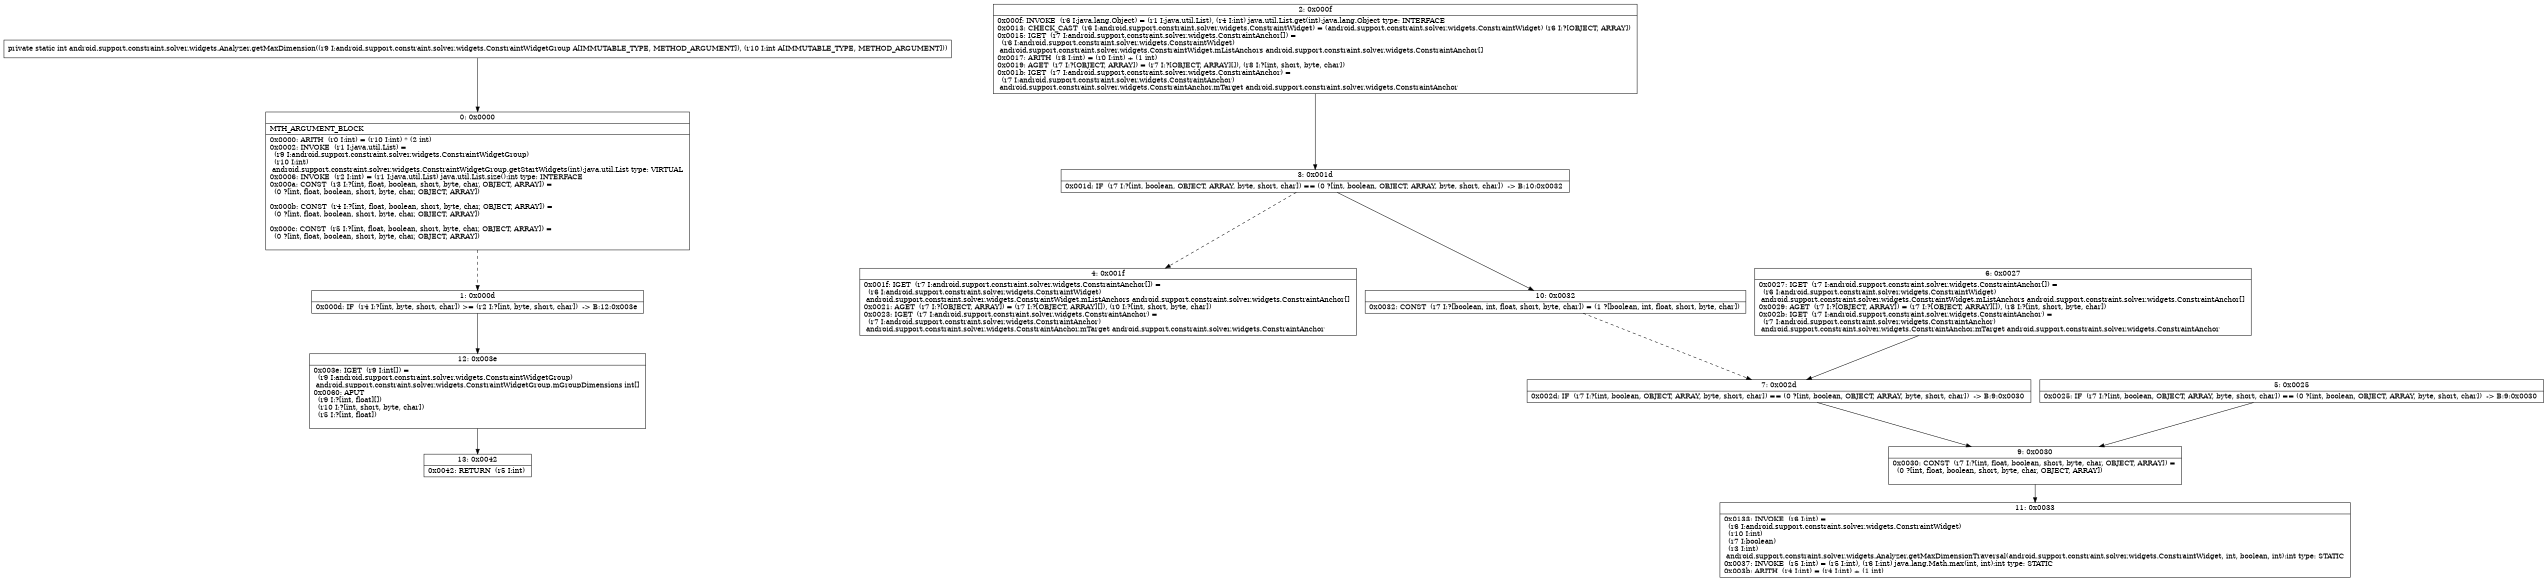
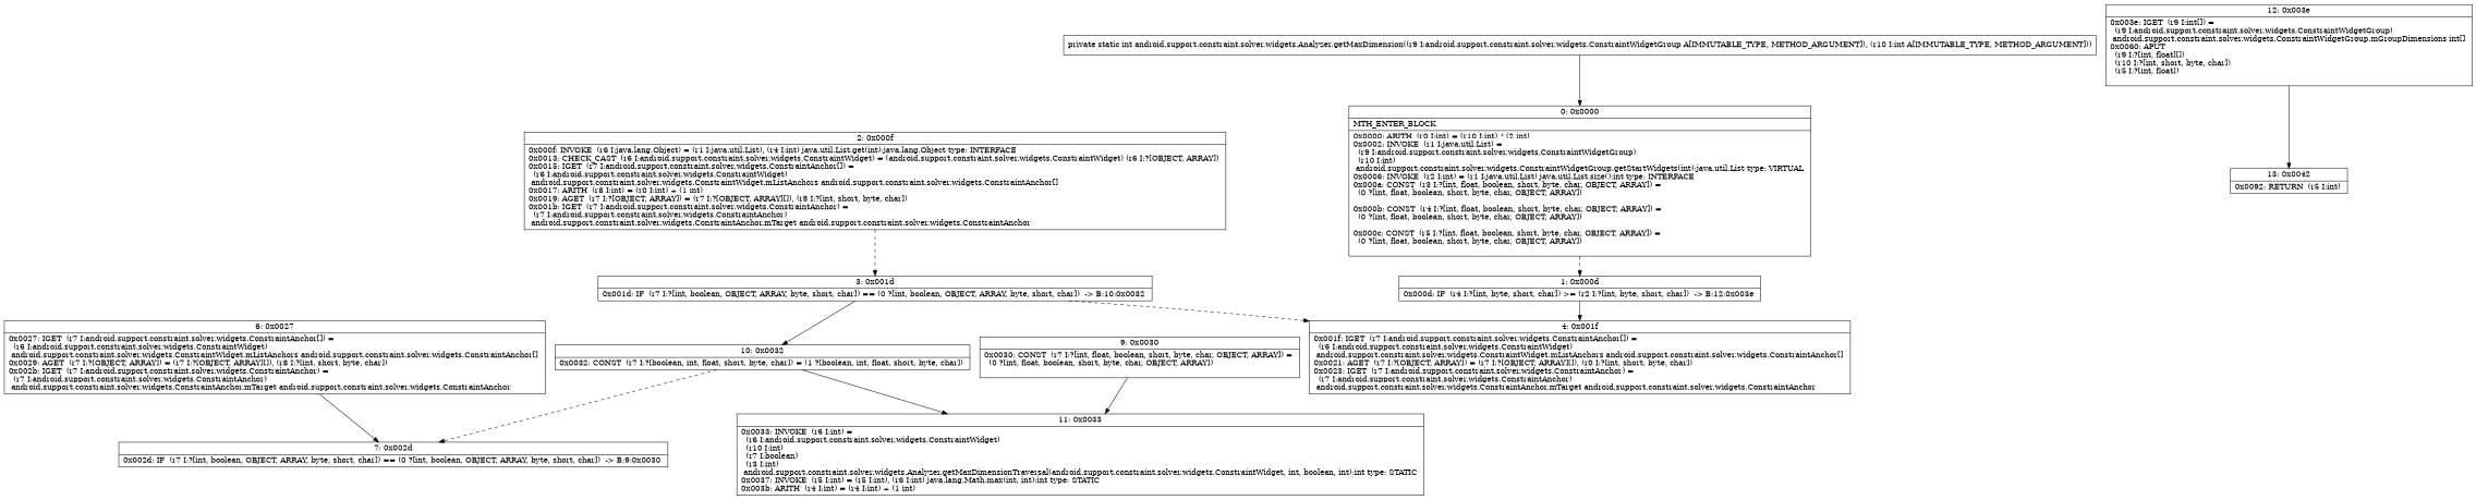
  digraph {
    node [shape=record]
-   n1 [label="{0\:\ 0x0000|MTH_ARGUMENT_BLOCK\l|0x0000: ARITH  (r0 I:int) = (r10 I:int) * (2 int) \l0x0002: INVOKE  (r1 I:java.util.List) = \l  (r9 I:android.support.constraint.solver.widgets.ConstraintWidgetGroup)\l  (r10 I:int)\l android.support.constraint.solver.widgets.ConstraintWidgetGroup.getStartWidgets(int):java.util.List type: VIRTUAL \l0x0006: INVOKE  (r2 I:int) = (r1 I:java.util.List) java.util.List.size():int type: INTERFACE \l0x000a: CONST  (r3 I:?[int, float, boolean, short, byte, char, OBJECT, ARRAY]) = \l  (0 ?[int, float, boolean, short, byte, char, OBJECT, ARRAY])\l \l0x000b: CONST  (r4 I:?[int, float, boolean, short, byte, char, OBJECT, ARRAY]) = \l  (0 ?[int, float, boolean, short, byte, char, OBJECT, ARRAY])\l \l0x000c: CONST  (r5 I:?[int, float, boolean, short, byte, char, OBJECT, ARRAY]) = \l  (0 ?[int, float, boolean, short, byte, char, OBJECT, ARRAY])\l \l}"]
+   n1 [label="{0\:\ 0x0000|MTH_ENTER_BLOCK\l|0x0000: ARITH  (r0 I:int) = (r10 I:int) * (2 int) \l0x0002: INVOKE  (r1 I:java.util.List) = \l  (r9 I:android.support.constraint.solver.widgets.ConstraintWidgetGroup)\l  (r10 I:int)\l android.support.constraint.solver.widgets.ConstraintWidgetGroup.getStartWidgets(int):java.util.List type: VIRTUAL \l0x0006: INVOKE  (r2 I:int) = (r1 I:java.util.List) java.util.List.size():int type: INTERFACE \l0x000a: CONST  (r3 I:?[int, float, boolean, short, byte, char, OBJECT, ARRAY]) = \l  (0 ?[int, float, boolean, short, byte, char, OBJECT, ARRAY])\l \l0x000b: CONST  (r4 I:?[int, float, boolean, short, byte, char, OBJECT, ARRAY]) = \l  (0 ?[int, float, boolean, short, byte, char, OBJECT, ARRAY])\l \l0x000c: CONST  (r5 I:?[int, float, boolean, short, byte, char, OBJECT, ARRAY]) = \l  (0 ?[int, float, boolean, short, byte, char, OBJECT, ARRAY])\l \l}"]
    n2 [label="{1\:\ 0x000d|0x000d: IF  (r4 I:?[int, byte, short, char]) \>= (r2 I:?[int, byte, short, char])  \-\> B:12:0x003e \l}"]
    n3 [label="{12\:\ 0x003e|0x003e: IGET  (r9 I:int[]) = \l  (r9 I:android.support.constraint.solver.widgets.ConstraintWidgetGroup)\l android.support.constraint.solver.widgets.ConstraintWidgetGroup.mGroupDimensions int[] \l0x0060: APUT  \l  (r9 I:?[int, float][])\l  (r10 I:?[int, short, byte, char])\l  (r5 I:?[int, float])\l \l}"]
    n4 [label="{2\:\ 0x000f|0x000f: INVOKE  (r6 I:java.lang.Object) = (r1 I:java.util.List), (r4 I:int) java.util.List.get(int):java.lang.Object type: INTERFACE \l0x0013: CHECK_CAST  (r6 I:android.support.constraint.solver.widgets.ConstraintWidget) = (android.support.constraint.solver.widgets.ConstraintWidget) (r6 I:?[OBJECT, ARRAY]) \l0x0015: IGET  (r7 I:android.support.constraint.solver.widgets.ConstraintAnchor[]) = \l  (r6 I:android.support.constraint.solver.widgets.ConstraintWidget)\l android.support.constraint.solver.widgets.ConstraintWidget.mListAnchors android.support.constraint.solver.widgets.ConstraintAnchor[] \l0x0017: ARITH  (r8 I:int) = (r0 I:int) + (1 int) \l0x0019: AGET  (r7 I:?[OBJECT, ARRAY]) = (r7 I:?[OBJECT, ARRAY][]), (r8 I:?[int, short, byte, char]) \l0x001b: IGET  (r7 I:android.support.constraint.solver.widgets.ConstraintAnchor) = \l  (r7 I:android.support.constraint.solver.widgets.ConstraintAnchor)\l android.support.constraint.solver.widgets.ConstraintAnchor.mTarget android.support.constraint.solver.widgets.ConstraintAnchor \l}"]
    n5 [label="{3\:\ 0x001d|0x001d: IF  (r7 I:?[int, boolean, OBJECT, ARRAY, byte, short, char]) == (0 ?[int, boolean, OBJECT, ARRAY, byte, short, char])  \-\> B:10:0x0032 \l}"]
-   n6 [label="{13\:\ 0x0042|0x0042: RETURN  (r5 I:int) \l}"]
+   n6 [label="{13\:\ 0x0042|0x0092: RETURN  (r5 I:int) \l}"]
    n7 [label="{4\:\ 0x001f|0x001f: IGET  (r7 I:android.support.constraint.solver.widgets.ConstraintAnchor[]) = \l  (r6 I:android.support.constraint.solver.widgets.ConstraintWidget)\l android.support.constraint.solver.widgets.ConstraintWidget.mListAnchors android.support.constraint.solver.widgets.ConstraintAnchor[] \l0x0021: AGET  (r7 I:?[OBJECT, ARRAY]) = (r7 I:?[OBJECT, ARRAY][]), (r0 I:?[int, short, byte, char]) \l0x0023: IGET  (r7 I:android.support.constraint.solver.widgets.ConstraintAnchor) = \l  (r7 I:android.support.constraint.solver.widgets.ConstraintAnchor)\l android.support.constraint.solver.widgets.ConstraintAnchor.mTarget android.support.constraint.solver.widgets.ConstraintAnchor \l}"]
    n8 [label="{10\:\ 0x0032|0x0032: CONST  (r7 I:?[boolean, int, float, short, byte, char]) = (1 ?[boolean, int, float, short, byte, char]) \l}"]
    n9 [label="{7\:\ 0x002d|0x002d: IF  (r7 I:?[int, boolean, OBJECT, ARRAY, byte, short, char]) == (0 ?[int, boolean, OBJECT, ARRAY, byte, short, char])  \-\> B:9:0x0030 \l}"]
-   n10 [label="{11\:\ 0x0033|0x0133: INVOKE  (r6 I:int) = \l  (r6 I:android.support.constraint.solver.widgets.ConstraintWidget)\l  (r10 I:int)\l  (r7 I:boolean)\l  (r3 I:int)\l android.support.constraint.solver.widgets.Analyzer.getMaxDimensionTraversal(android.support.constraint.solver.widgets.ConstraintWidget, int, boolean, int):int type: STATIC \l0x0037: INVOKE  (r5 I:int) = (r5 I:int), (r6 I:int) java.lang.Math.max(int, int):int type: STATIC \l0x003b: ARITH  (r4 I:int) = (r4 I:int) + (1 int) \l}"]
-   n11 [label="{5\:\ 0x0025|0x0025: IF  (r7 I:?[int, boolean, OBJECT, ARRAY, byte, short, char]) == (0 ?[int, boolean, OBJECT, ARRAY, byte, short, char])  \-\> B:9:0x0030 \l}"]
+   n10 [label="{11\:\ 0x0033|0x0033: INVOKE  (r6 I:int) = \l  (r6 I:android.support.constraint.solver.widgets.ConstraintWidget)\l  (r10 I:int)\l  (r7 I:boolean)\l  (r3 I:int)\l android.support.constraint.solver.widgets.Analyzer.getMaxDimensionTraversal(android.support.constraint.solver.widgets.ConstraintWidget, int, boolean, int):int type: STATIC \l0x0037: INVOKE  (r5 I:int) = (r5 I:int), (r6 I:int) java.lang.Math.max(int, int):int type: STATIC \l0x003b: ARITH  (r4 I:int) = (r4 I:int) + (1 int) \l}"]
    n12 [label="{9\:\ 0x0030|0x0030: CONST  (r7 I:?[int, float, boolean, short, byte, char, OBJECT, ARRAY]) = \l  (0 ?[int, float, boolean, short, byte, char, OBJECT, ARRAY])\l \l}"]
    n13 [label="{6\:\ 0x0027|0x0027: IGET  (r7 I:android.support.constraint.solver.widgets.ConstraintAnchor[]) = \l  (r6 I:android.support.constraint.solver.widgets.ConstraintWidget)\l android.support.constraint.solver.widgets.ConstraintWidget.mListAnchors android.support.constraint.solver.widgets.ConstraintAnchor[] \l0x0029: AGET  (r7 I:?[OBJECT, ARRAY]) = (r7 I:?[OBJECT, ARRAY][]), (r8 I:?[int, short, byte, char]) \l0x002b: IGET  (r7 I:android.support.constraint.solver.widgets.ConstraintAnchor) = \l  (r7 I:android.support.constraint.solver.widgets.ConstraintAnchor)\l android.support.constraint.solver.widgets.ConstraintAnchor.mTarget android.support.constraint.solver.widgets.ConstraintAnchor \l}"]
    n14 [label="{private static int android.support.constraint.solver.widgets.Analyzer.getMaxDimension((r9 I:android.support.constraint.solver.widgets.ConstraintWidgetGroup A[IMMUTABLE_TYPE, METHOD_ARGUMENT]), (r10 I:int A[IMMUTABLE_TYPE, METHOD_ARGUMENT])) }"]
    n1 -> n2 [style=dashed]
-   n2 -> n3
+   n2 -> n7
    n3 -> n6
-   n4 -> n5
+   n4 -> n5 [style=dashed]
    n5 -> n7 [style=dashed]
    n5 -> n8
    n8 -> n9 [style=dashed]
-   n9 -> n12
-   n11 -> n12
+   n8 -> n10
    n12 -> n10
    n13 -> n9
    n14 -> n1
  }
